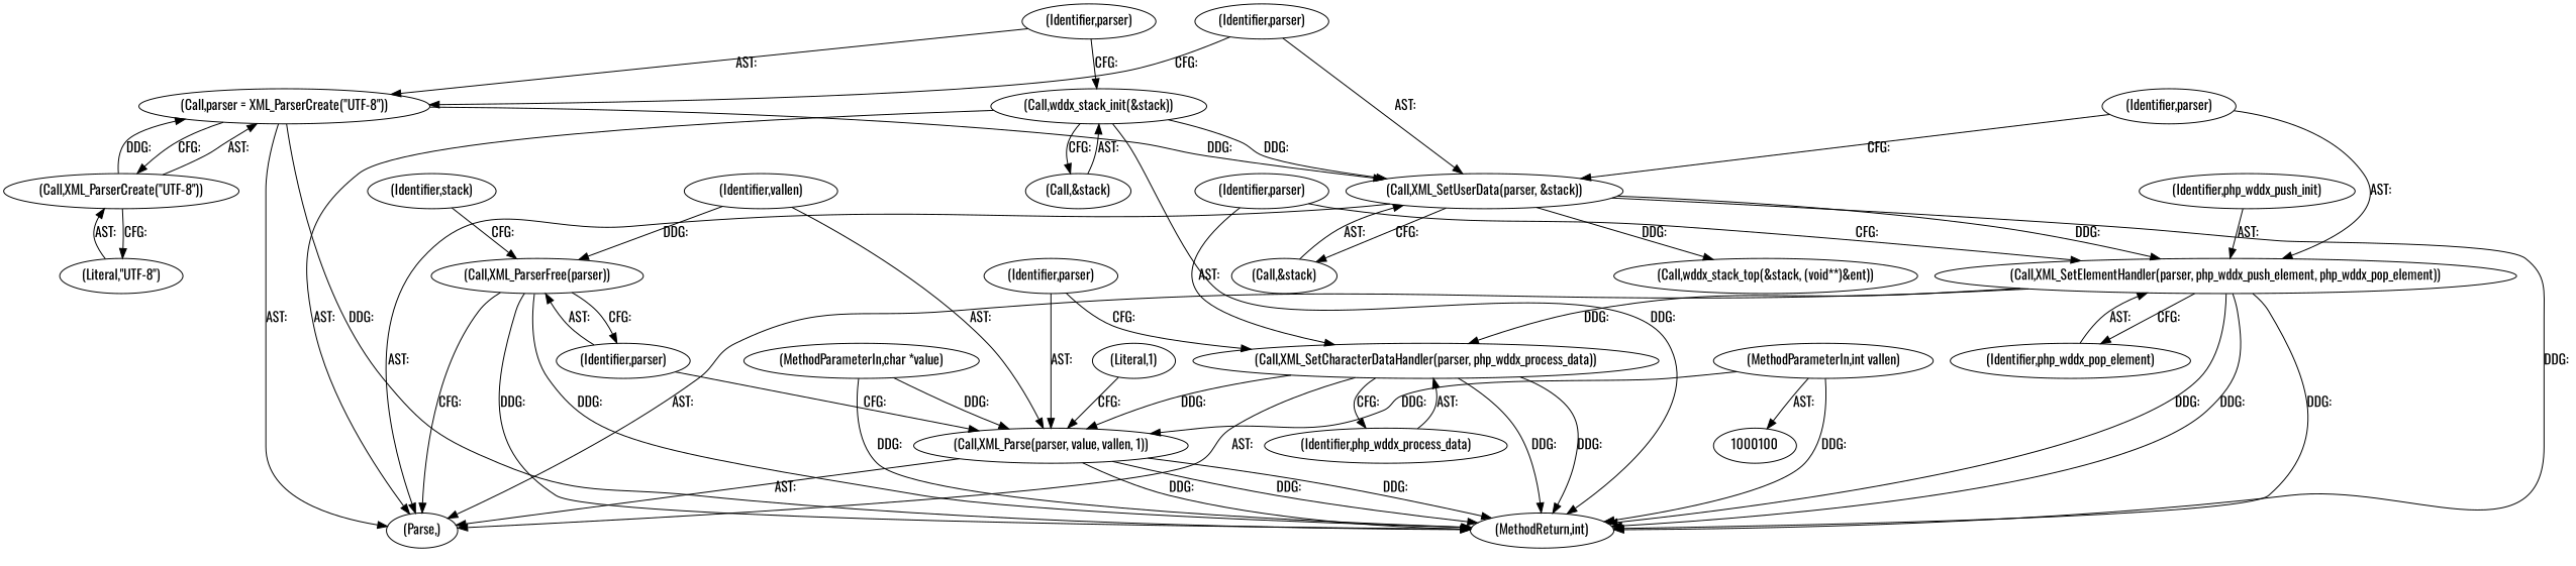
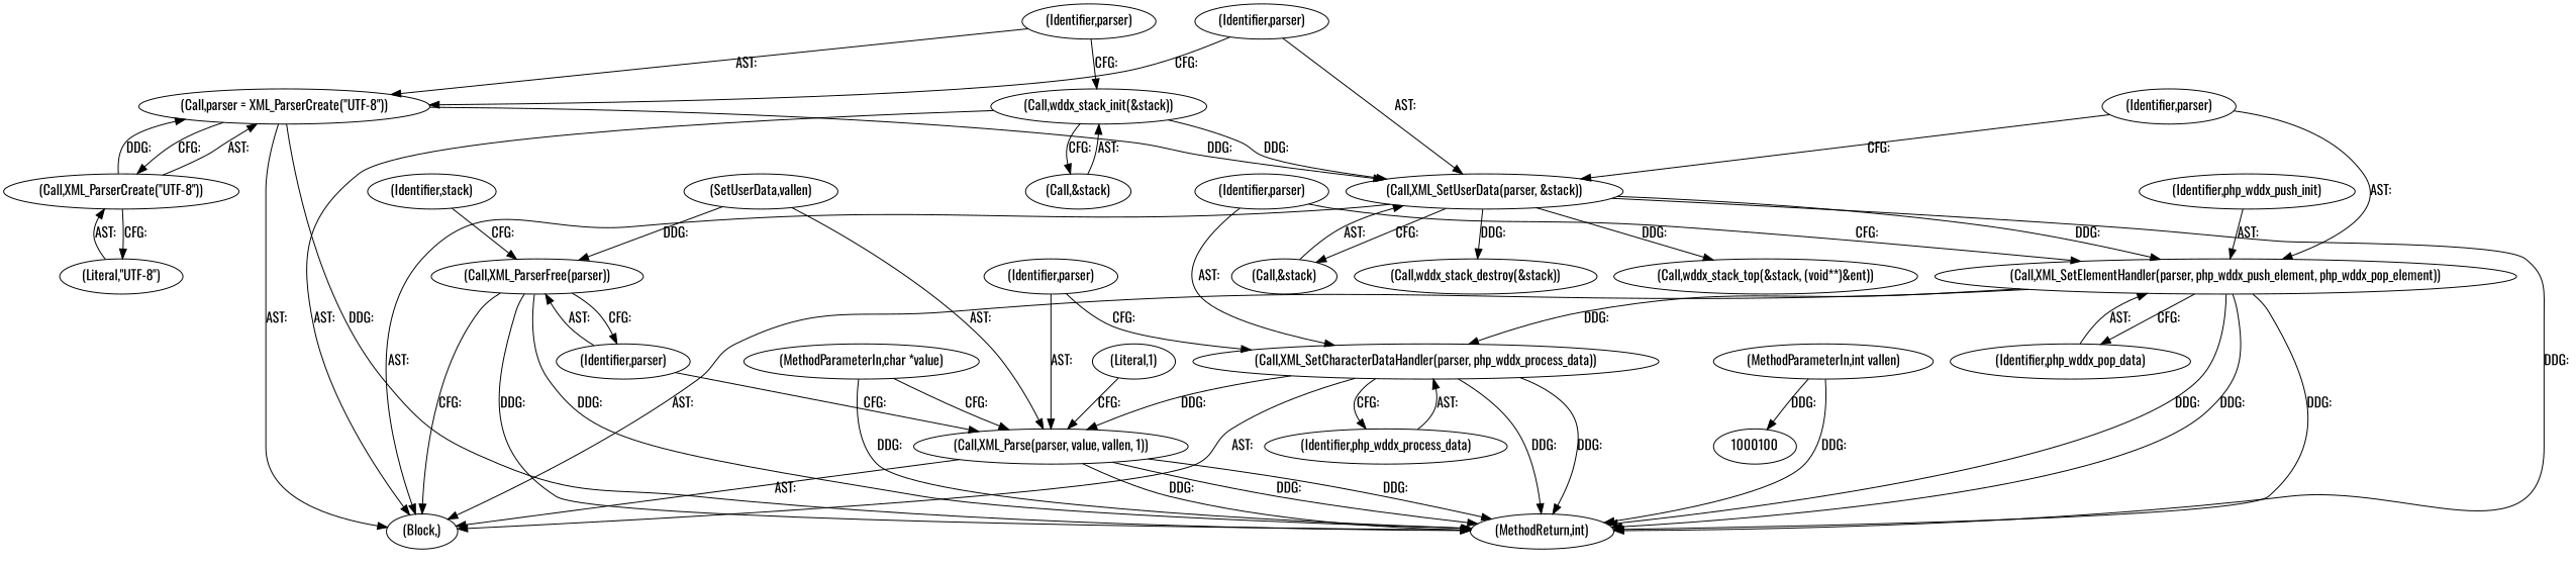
  digraph {
    fontname=Oswald
    node [fontname=Oswald]
    edge [fontname=Oswald]
    n1 [label="(Call,XML_Parse(parser, value, vallen, 1))"]
    n2 [label="(MethodReturn,int)"]
-   n3 [label="(Parse,)"]
+   n3 [label="(Block,)"]
    n4 [label="(Call,XML_ParserFree(parser))"]
    n5 [label="(Identifier,parser)"]
    n6 [label="(Literal,1)"]
    n7 [label="(Call,XML_SetCharacterDataHandler(parser, php_wddx_process_data))"]
    n8 [label="(Identifier,php_wddx_process_data)"]
    n9 [label="(Call,XML_SetElementHandler(parser, php_wddx_push_element, php_wddx_pop_element))"]
-   n10 [label="(Identifier,php_wddx_pop_element)"]
+   n10 [label="(Identifier,php_wddx_pop_data)"]
    n11 [label="(Call,XML_SetUserData(parser, &stack))"]
    n12 [label="(Call,&stack)"]
+   n13 [label="(Call,wddx_stack_destroy(&stack))"]
    n14 [label="(Call,wddx_stack_top(&stack, (void**)&ent))"]
    n15 [label="(Call,parser = XML_ParserCreate(\"UTF-8\"))"]
    n16 [label="(Call,XML_ParserCreate(\"UTF-8\"))"]
    n17 [label="(Literal,\"UTF-8\")"]
    n18 [label="(Call,wddx_stack_init(&stack))"]
    n19 [label="(Call,&stack)"]
    n20 [label="(MethodParameterIn,char *value)"]
    n21 [label="(MethodParameterIn,int vallen)"]
    1000100
-   n23 [label="(Identifier,vallen)"]
+   n23 [label="(SetUserData,vallen)"]
    n24 [label="(Identifier,parser)"]
    n25 [label="(Identifier,parser)"]
    n26 [label="(Identifier,php_wddx_push_init)"]
    n27 [label="(Identifier,parser)"]
    n28 [label="(Identifier,parser)"]
    n29 [label="(Identifier,parser)"]
    n30 [label="(Identifier,stack)"]
    n1 -> n2 [label="DDG: "]
    n1 -> n2 [label="DDG: "]
    n1 -> n2 [label="DDG: "]
    n1 -> n3 [label="AST: "]
    n4 -> n2 [label="DDG: "]
    n4 -> n2 [label="DDG: "]
    n4 -> n3 [label="CFG: "]
    n4 -> n5 [label="CFG: "]
    n5 -> n1 [label="CFG: "]
    n5 -> n4 [label="AST: "]
    n6 -> n1 [label="CFG: "]
    n7 -> n1 [label="DDG: "]
    n7 -> n2 [label="DDG: "]
    n7 -> n2 [label="DDG: "]
    n7 -> n3 [label="AST: "]
    n7 -> n8 [label="CFG: "]
    n8 -> n7 [label="AST: "]
    n9 -> n2 [label="DDG: "]
    n9 -> n2 [label="DDG: "]
    n9 -> n2 [label="DDG: "]
    n9 -> n3 [label="AST: "]
    n9 -> n7 [label="DDG: "]
    n9 -> n10 [label="CFG: "]
    n10 -> n9 [label="AST: "]
    n11 -> n2 [label="DDG: "]
    n11 -> n3 [label="AST: "]
    n11 -> n9 [label="DDG: "]
    n11 -> n12 [label="CFG: "]
+   n11 -> n13 [label="DDG: "]
    n11 -> n14 [label="DDG: "]
    n12 -> n11 [label="AST: "]
    n15 -> n2 [label="DDG: "]
    n15 -> n3 [label="AST: "]
    n15 -> n11 [label="DDG: "]
    n15 -> n16 [label="CFG: "]
    n16 -> n15 [label="AST: "]
    n16 -> n15 [label="DDG: "]
    n16 -> n17 [label="CFG: "]
    n17 -> n16 [label="AST: "]
-   n18 -> n2 [label="DDG: "]
    n18 -> n3 [label="AST: "]
    n18 -> n11 [label="DDG: "]
    n18 -> n19 [label="CFG: "]
    n19 -> n18 [label="AST: "]
-   n20 -> n1 [label="DDG: "]
+   n20 -> n1 [label="CFG: "]
    n20 -> n2 [label="DDG: "]
-   n21 -> n1 [label="DDG: "]
    n21 -> n2 [label="DDG: "]
-   n21 -> 1000100 [label="AST: "]
+   n21 -> 1000100 [label="DDG: "]
    n23 -> n1 [label="AST: "]
    n23 -> n4 [label="DDG: "]
    n24 -> n15 [label="AST: "]
    n24 -> n18 [label="CFG: "]
    n25 -> n7 [label="AST: "]
    n25 -> n9 [label="CFG: "]
    n26 -> n9 [label="AST: "]
    n27 -> n11 [label="AST: "]
    n27 -> n15 [label="CFG: "]
    n28 -> n1 [label="AST: "]
    n28 -> n7 [label="CFG: "]
    n29 -> n9 [label="AST: "]
    n29 -> n11 [label="CFG: "]
    n30 -> n4 [label="CFG: "]
  }
